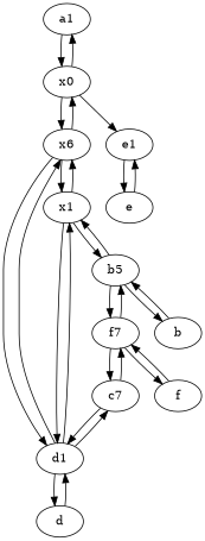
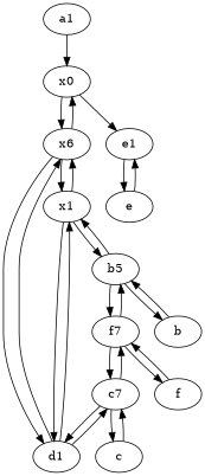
  digraph {
    a1
    x0
    n3 [label=x6]
    e1
    d1
    x1
    n7 [label=c7]
-   d
    n9 [label=b5]
+   c
    n11 [label=f7]
    f
    b
    e
    a1 -> x0
-   x0 -> a1
    x0 -> n3
    x0 -> e1
    n3 -> x0
    n3 -> d1
    n3 -> x1
    e1 -> e
    d1 -> n3
    d1 -> x1
    d1 -> n7
-   d1 -> d
    x1 -> n3
    x1 -> d1
    x1 -> n9
    n7 -> d1
+   n7 -> c
    n7 -> n11
-   d -> d1
    n9 -> x1
    n9 -> n11
    n9 -> b
+   c -> n7
    n11 -> n7
    n11 -> n9
    n11 -> f
    f -> n11
    b -> n9
    e -> e1
  }
